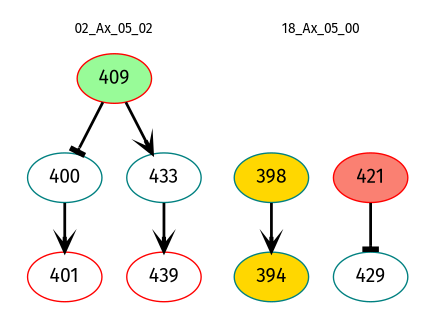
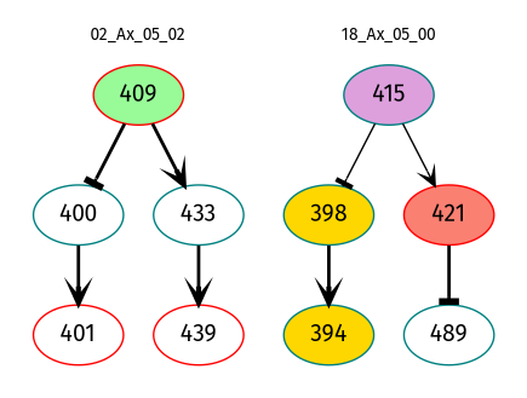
  digraph {
    fontname="Fira Sans"
    node [color=teal fillcolor=white fontname="Fira Sans" style=filled]
    edge [arrowhead=vee color=black fontname="Fira Sans" style=bold]
    n1 [color=red fillcolor=palegreen label=409]
    n2 [label=400]
    n3 [label=433]
    n4 [color=red label=401]
    n5 [color=red label=439]
+   n6 [fillcolor=plum label=415]
    n7 [fillcolor=gold label=398]
    n8 [color=red fillcolor=salmon label=421]
    n9 [fillcolor=gold label=394]
-   n10 [label=429]
+   n10 [label=489]
    subgraph cluster_1 {
      color=white
      fontsize=10
      label="02_Ax_05_02"
      n1
      n2
      n3
      n4
      n5
    }
    subgraph cluster_2 {
      color=white
      fontsize=10
      label="18_Ax_05_00"
+     n6
      n7
      n8
      n9
      n10
    }
    n1 -> n2 [arrowhead=tee]
    n1 -> n3
    n2 -> n4
    n3 -> n5
+   n6 -> n7 [arrowhead=tee style=solid]
+   n6 -> n8 [style=solid]
    n7 -> n9
    n8 -> n10 [arrowhead=tee]
  }
